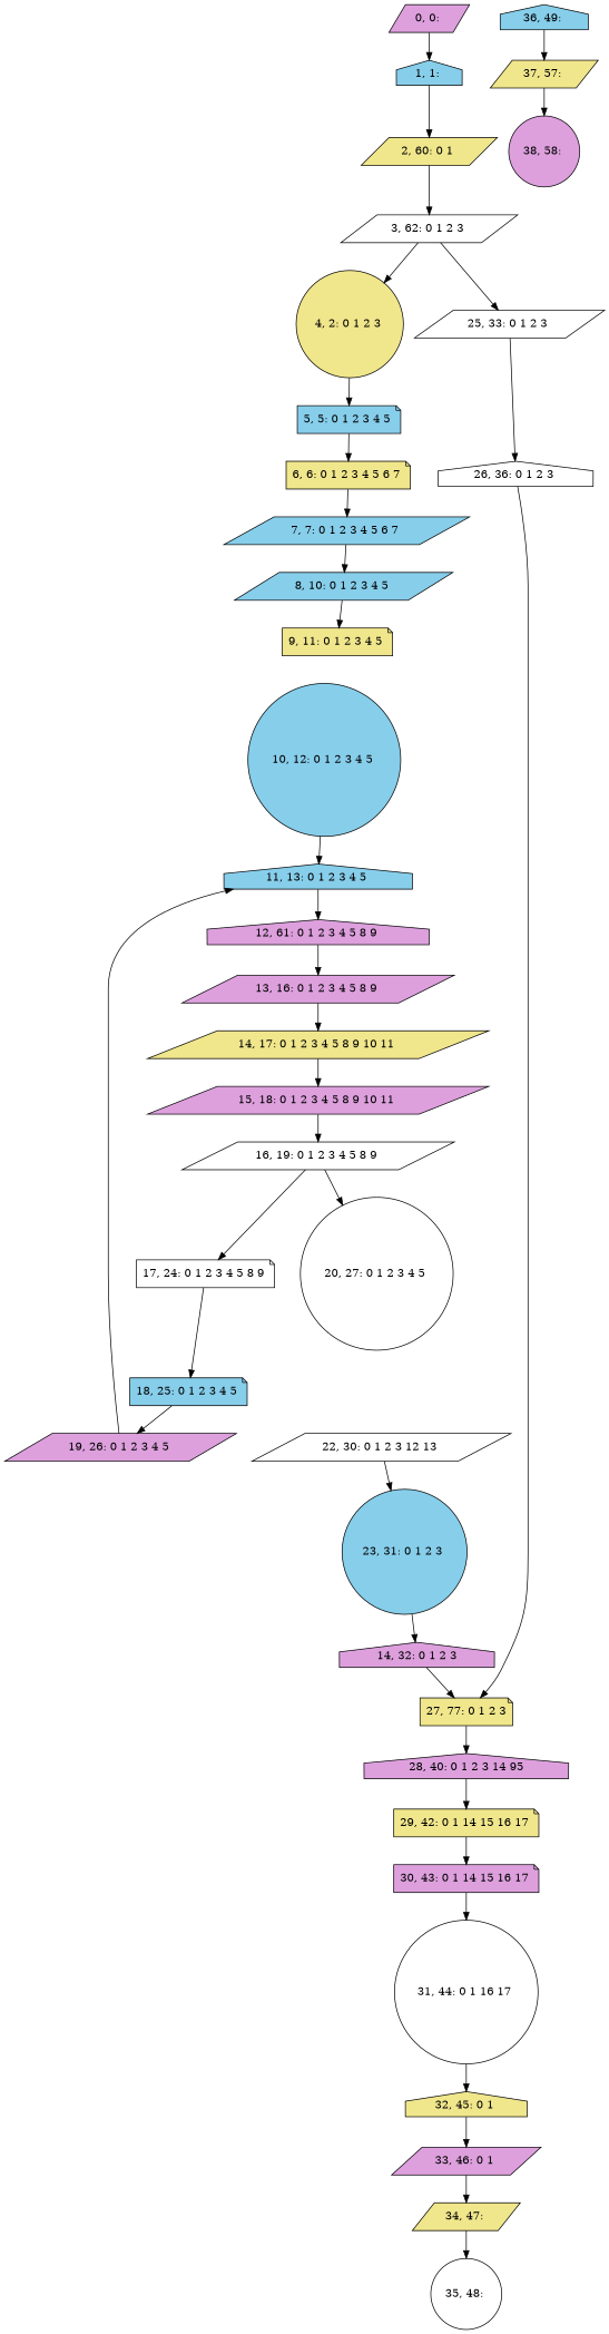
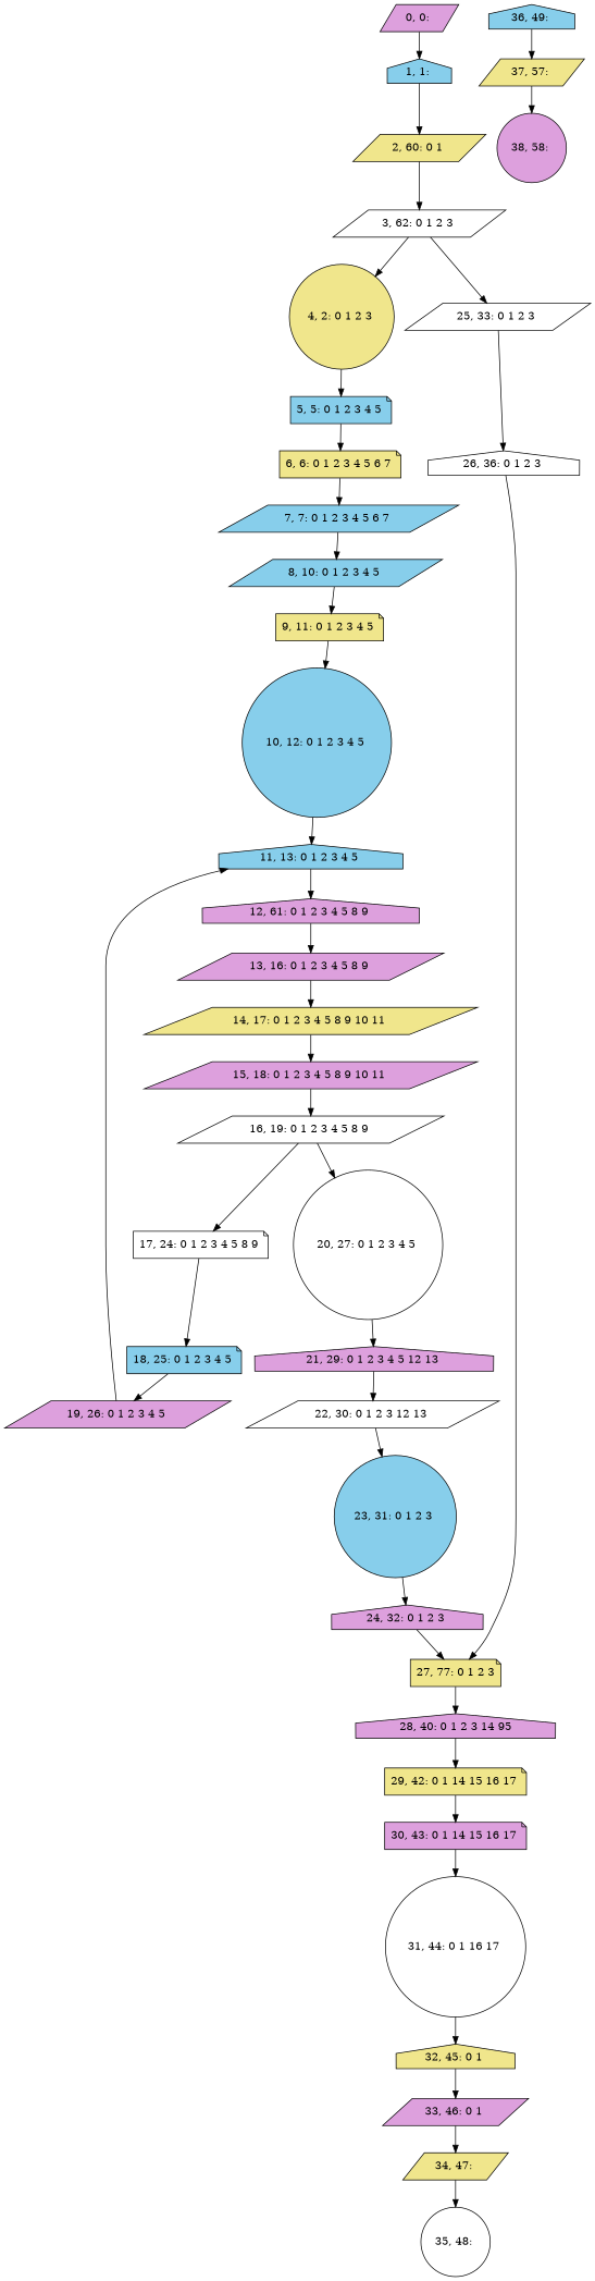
  digraph {
    node [fillcolor=plum shape=parallelogram style=filled]
    n1 [label="0, 0: "]
    n2 [fillcolor=skyblue label="1, 1: " shape=house]
    n3 [fillcolor=khaki label="2, 60: 0 1 "]
    n4 [fillcolor=white label="3, 62: 0 1 2 3 "]
    n5 [fillcolor=khaki label="4, 2: 0 1 2 3 " shape=circle]
    n6 [fillcolor=white label="25, 33: 0 1 2 3 "]
    n7 [fillcolor=skyblue label="5, 5: 0 1 2 3 4 5 " shape=note]
    n8 [fillcolor=khaki label="6, 6: 0 1 2 3 4 5 6 7 " shape=note]
    n9 [fillcolor=white label="26, 36: 0 1 2 3 " shape=house]
    n10 [fillcolor=skyblue label="7, 7: 0 1 2 3 4 5 6 7 "]
    n11 [fillcolor=skyblue label="8, 10: 0 1 2 3 4 5 "]
    n12 [fillcolor=khaki label="9, 11: 0 1 2 3 4 5 " shape=note]
    n13 [fillcolor=skyblue label="10, 12: 0 1 2 3 4 5 " shape=circle]
    n14 [fillcolor=skyblue label="11, 13: 0 1 2 3 4 5 " shape=house]
    n15 [label="12, 61: 0 1 2 3 4 5 8 9 " shape=house]
    n16 [label="13, 16: 0 1 2 3 4 5 8 9 "]
    n17 [fillcolor=khaki label="14, 17: 0 1 2 3 4 5 8 9 10 11 "]
    n18 [label="15, 18: 0 1 2 3 4 5 8 9 10 11 "]
    n19 [fillcolor=white label="16, 19: 0 1 2 3 4 5 8 9 "]
    n20 [fillcolor=white label="17, 24: 0 1 2 3 4 5 8 9 " shape=note]
    n21 [fillcolor=white label="20, 27: 0 1 2 3 4 5 " shape=circle]
    n22 [fillcolor=skyblue label="18, 25: 0 1 2 3 4 5 " shape=note]
+   n23 [label="21, 29: 0 1 2 3 4 5 12 13 " shape=house]
    n24 [label="19, 26: 0 1 2 3 4 5 "]
    n25 [fillcolor=white label="22, 30: 0 1 2 3 12 13 "]
    n26 [fillcolor=skyblue label="23, 31: 0 1 2 3 " shape=circle]
-   n27 [label="14, 32: 0 1 2 3" shape=house]
+   n27 [label="24, 32: 0 1 2 3 " shape=house]
    n28 [fillcolor=khaki label="27, 77: 0 1 2 3" shape=note]
    n29 [label="28, 40: 0 1 2 3 14 95" shape=house]
    n30 [fillcolor=khaki label="29, 42: 0 1 14 15 16 17 " shape=note]
    n31 [label="30, 43: 0 1 14 15 16 17 " shape=note]
    n32 [fillcolor=white label="31, 44: 0 1 16 17 " shape=circle]
    n33 [fillcolor=khaki label="32, 45: 0 1 " shape=house]
    n34 [label="33, 46: 0 1 "]
    n35 [fillcolor=khaki label="34, 47: "]
    n36 [fillcolor=white label="35, 48: " shape=circle]
    n37 [fillcolor=skyblue label="36, 49: " shape=house]
    n38 [fillcolor=khaki label="37, 57: "]
    n39 [label="38, 58: " shape=circle]
    n1 -> n2
    n2 -> n3
    n3 -> n4
    n4 -> n5
    n4 -> n6
    n5 -> n7
    n6 -> n9
    n7 -> n8
    n8 -> n10
    n9 -> n28
    n10 -> n11
    n11 -> n12
+   n12 -> n13
    n13 -> n14
    n14 -> n15
    n15 -> n16
    n16 -> n17
    n17 -> n18
    n18 -> n19
    n19 -> n20
    n19 -> n21
    n20 -> n22
+   n21 -> n23
    n22 -> n24
+   n23 -> n25
    n24 -> n14
    n25 -> n26
    n26 -> n27
    n27 -> n28
    n28 -> n29
    n29 -> n30
    n30 -> n31
    n31 -> n32
    n32 -> n33
    n33 -> n34
    n34 -> n35
    n35 -> n36
    n37 -> n38
    n38 -> n39
  }
